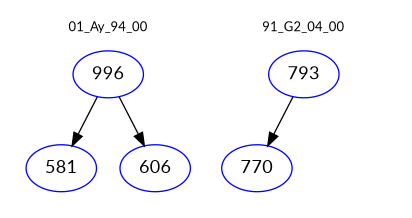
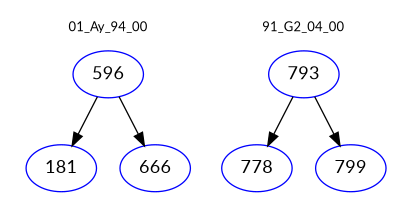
  digraph {
    fontname=Lato
    node [color=blue fontname=Lato]
    edge [color=black fontname=Lato]
-   n1 [label=996]
-   n2 [label=581]
-   n3 [label=606]
+   n1 [label=596]
+   n2 [label=181]
+   n3 [label=666]
    n4 [label=793]
-   n5 [label=770]
+   n5 [label=778]
+   n6 [label=799]
    subgraph cluster_1 {
      color=white
      fontsize=10
      label="01_Ay_94_00"
      n1
      n2
      n3
    }
    subgraph cluster_2 {
      color=white
      fontsize=10
      label="91_G2_04_00"
      n4
      n5
+     n6
    }
    n1 -> n2
    n1 -> n3
    n4 -> n5
+   n4 -> n6
  }
